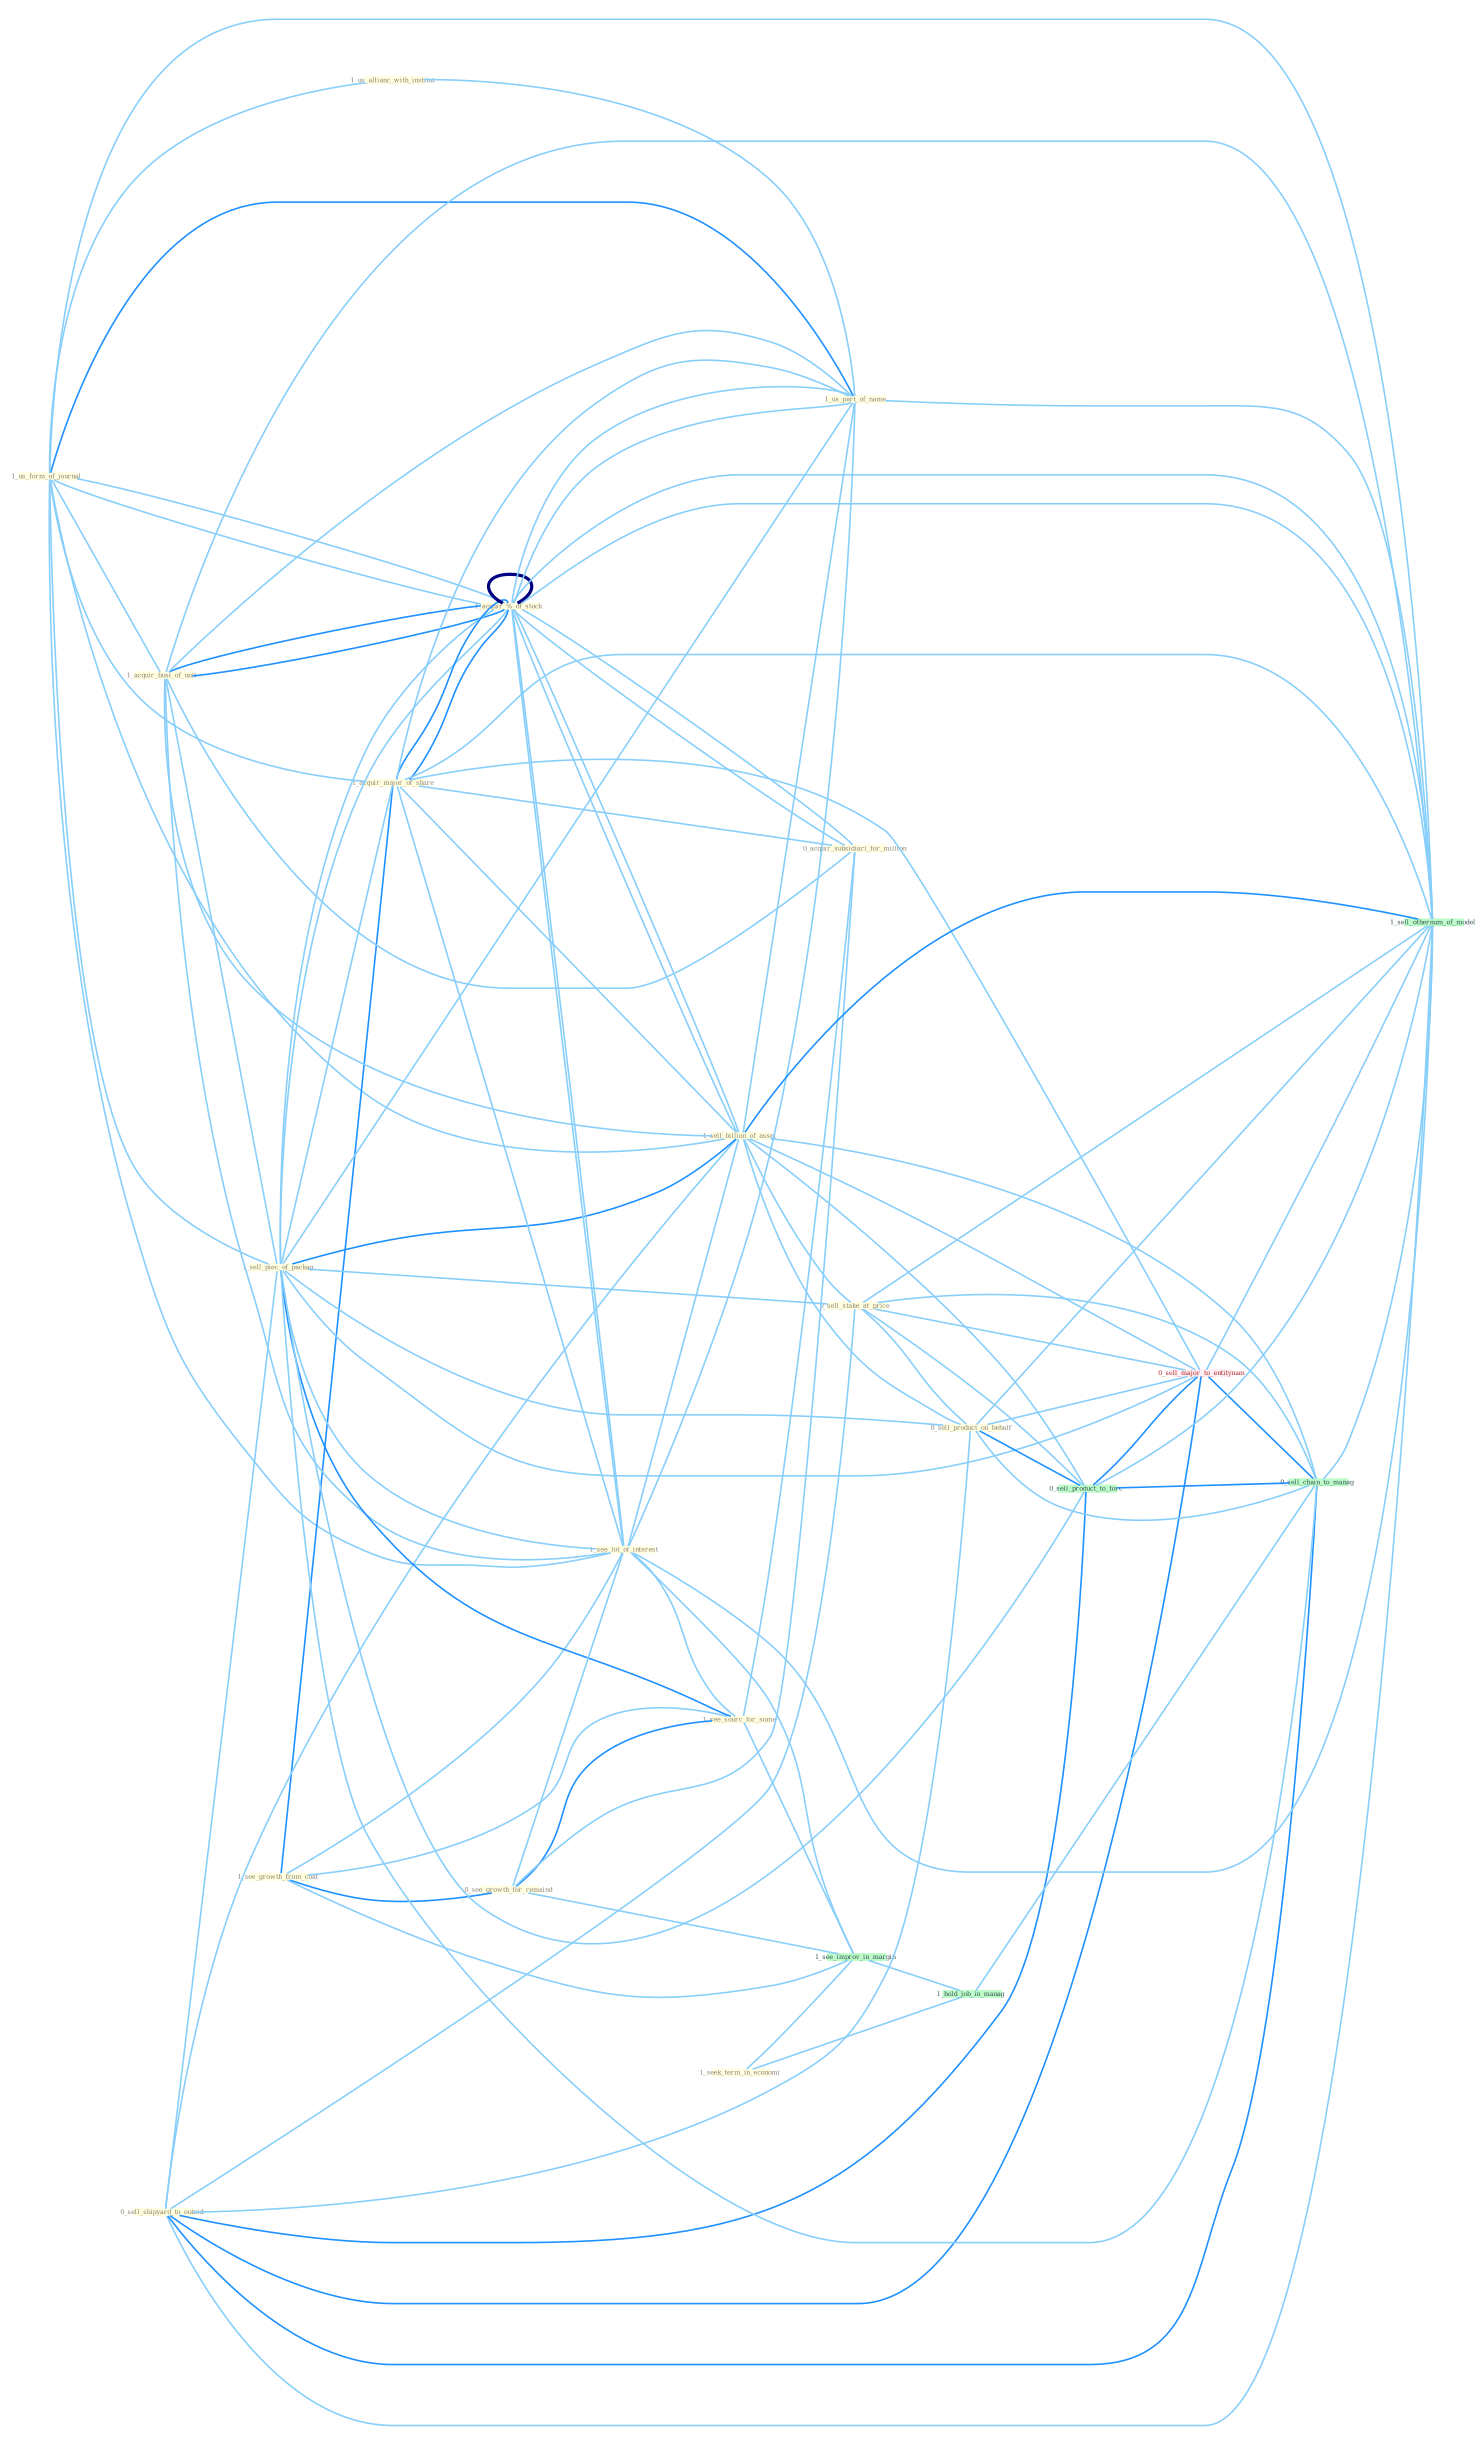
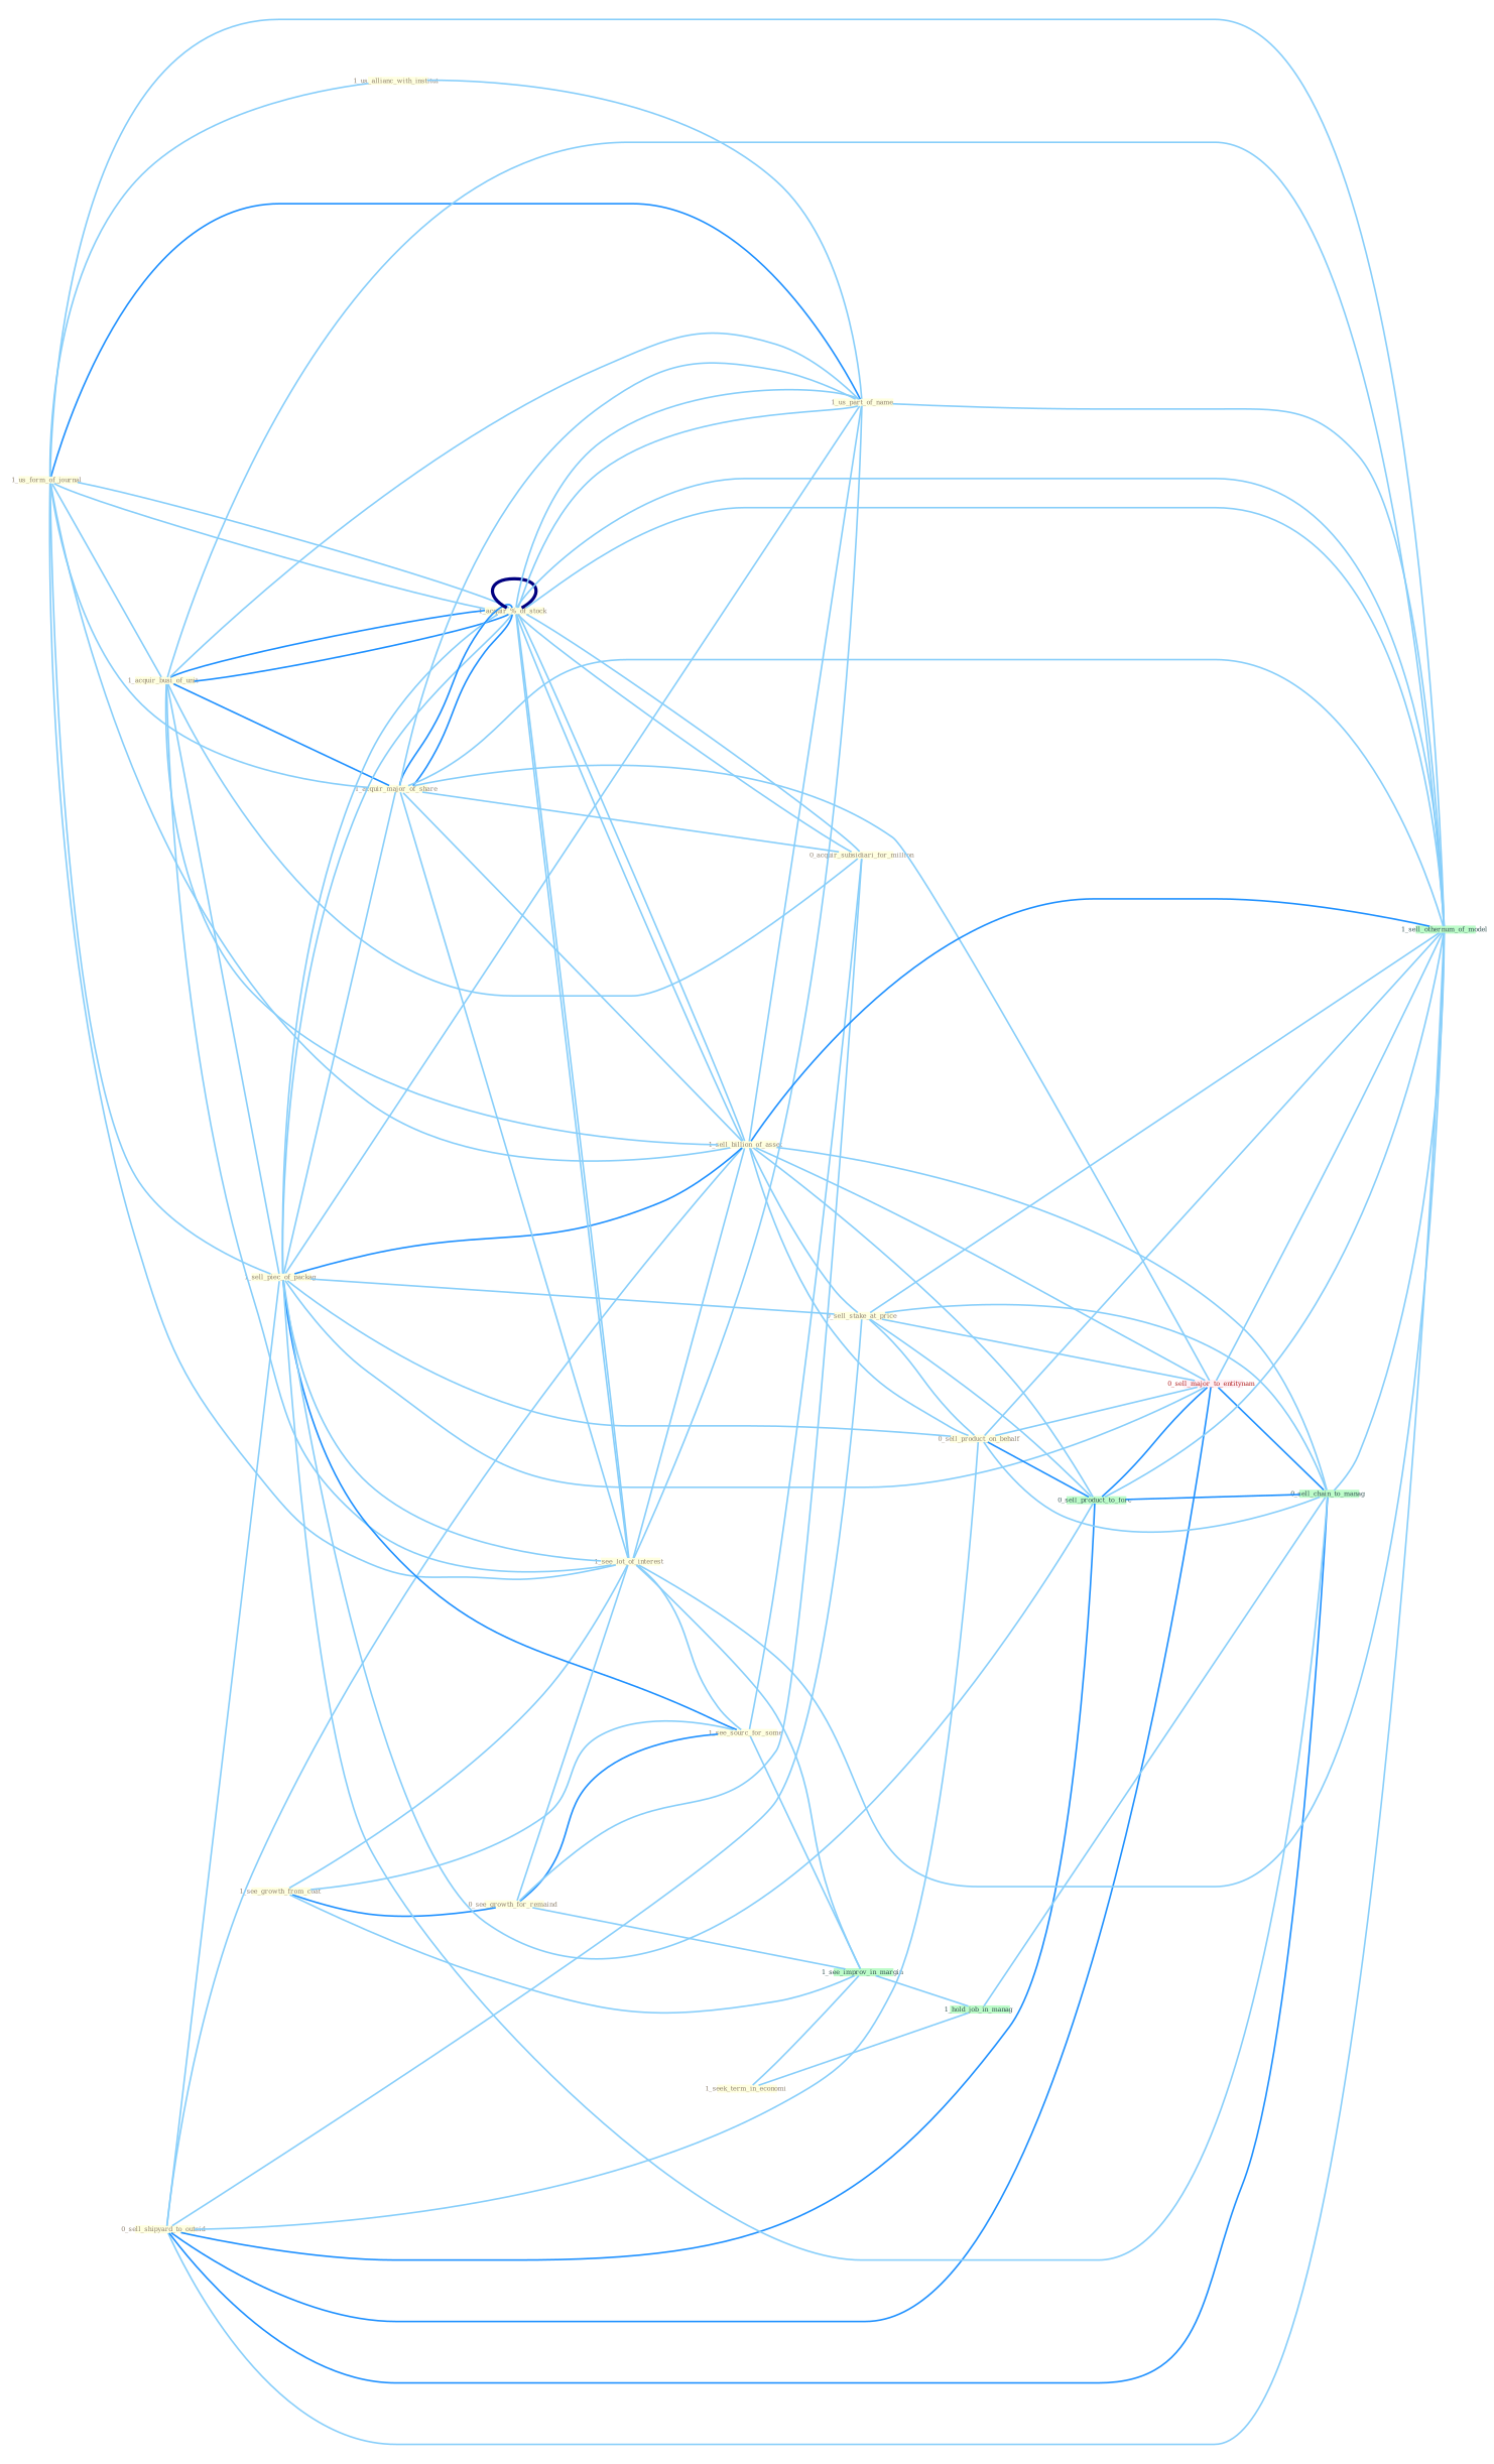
  graph {
    rankdir=LR
    node [color="#ffffe0" fixedsize=true fontcolor="#8b7d6b" fontsize=4 shape=polygon style=filled]
    edge [color="#87cefa" w=1]
    "1_us_form_of_journal " [height=.06 width=.5]
    "1_see_growth_from_coat " [height=.06 width=.5]
    "1_acquir_busi_of_unit " [height=.06 width=.5]
    "1_us_allianc_with_institut " [height=.06 width=.5]
    "0_sell_shipyard_to_outsid " [height=.06 width=.5]
    "1_sell_piec_of_packag " [height=.06 width=.5]
    "1_seek_term_in_economi " [height=.06 width=.5]
    "0_see_growth_for_remaind " [height=.06 width=.5]
    "1_acquir_major_of_share " [height=.06 width=.5]
    "1_acquir_%_of_stock " [height=.06 width=.5]
    "1_see_lot_of_interest " [height=.06 width=.5]
    "1_see_sourc_for_some " [height=.06 width=.5]
    "1_sell_billion_of_asset " [height=.06 width=.5]
    "0_sell_stake_at_price " [height=.06 width=.5]
    "0_acquir_subsidiari_for_million " [height=.06 width=.5]
    "1_us_part_of_name " [height=.06 width=.5]
    "0_sell_product_on_behalf " [height=.06 width=.5]
    "0_sell_major_to_entitynam " [color="#fff0f5" fontcolor="#b22222" height=.06 width=.5]
    "1_sell_othernum_of_model " [color="#BDFCC9" fontcolor="#2f4f4f" height=.06 width=.5]
    "1_see_improv_in_margin " [color="#BDFCC9" fontcolor="#2f4f4f" height=.06 width=.5]
    "0_sell_product_to_forc " [color="#BDFCC9" fontcolor="#2f4f4f" height=.06 width=.5]
    "0_sell_chain_to_manag " [color="#BDFCC9" fontcolor="#2f4f4f" height=.06 width=.5]
    "1_hold_job_in_manag " [color="#BDFCC9" fontcolor="#2f4f4f" height=.06 width=.5]
    subgraph sub_1 {
      "1_us_form_of_journal "
      "1_see_growth_from_coat "
      "1_acquir_busi_of_unit "
      "1_us_allianc_with_institut "
      "0_sell_shipyard_to_outsid "
      "1_sell_piec_of_packag "
      "1_seek_term_in_economi "
      "0_see_growth_for_remaind "
      "1_acquir_major_of_share "
      "1_acquir_%_of_stock "
      "1_see_lot_of_interest "
      "1_see_sourc_for_some "
      "1_sell_billion_of_asset "
      "0_sell_stake_at_price "
      "0_acquir_subsidiari_for_million "
      "1_us_part_of_name "
      "0_sell_product_on_behalf "
    }
    subgraph sub_2 {
      "0_sell_major_to_entitynam "
    }
    "1_us_form_of_journal " -- "1_acquir_busi_of_unit "
    "1_us_form_of_journal " -- "1_us_allianc_with_institut "
    "1_us_form_of_journal " -- "1_sell_piec_of_packag "
    "1_us_form_of_journal " -- "1_acquir_major_of_share "
    "1_us_form_of_journal " -- "1_acquir_%_of_stock "
    "1_us_form_of_journal " -- "1_acquir_%_of_stock "
    "1_us_form_of_journal " -- "1_see_lot_of_interest "
    "1_us_form_of_journal " -- "1_sell_billion_of_asset "
    "1_us_form_of_journal " -- "1_us_part_of_name " [color="#1e90ff" w=2]
    "1_us_form_of_journal " -- "1_sell_othernum_of_model "
    "1_see_growth_from_coat " -- "0_see_growth_for_remaind " [color="#1e90ff" w=2]
    "1_see_growth_from_coat " -- "1_see_lot_of_interest "
    "1_see_growth_from_coat " -- "1_see_sourc_for_some "
    "1_see_growth_from_coat " -- "1_see_improv_in_margin "
    "1_acquir_busi_of_unit " -- "1_sell_piec_of_packag "
-   "1_see_growth_from_coat " -- "1_acquir_major_of_share " [color="#1e90ff" w=2]
+   "1_acquir_busi_of_unit " -- "1_acquir_major_of_share " [color="#1e90ff" w=2]
    "1_acquir_busi_of_unit " -- "1_acquir_%_of_stock " [color="#1e90ff" w=2]
    "1_acquir_busi_of_unit " -- "1_acquir_%_of_stock " [color="#1e90ff" w=2]
    "1_acquir_busi_of_unit " -- "1_see_lot_of_interest "
    "1_acquir_busi_of_unit " -- "1_sell_billion_of_asset "
    "1_acquir_busi_of_unit " -- "0_acquir_subsidiari_for_million "
    "1_acquir_busi_of_unit " -- "1_us_part_of_name "
    "1_acquir_busi_of_unit " -- "1_sell_othernum_of_model "
    "1_us_allianc_with_institut " -- "1_us_part_of_name "
    "0_sell_shipyard_to_outsid " -- "1_sell_piec_of_packag "
    "0_sell_shipyard_to_outsid " -- "1_sell_billion_of_asset "
    "0_sell_shipyard_to_outsid " -- "0_sell_stake_at_price "
    "0_sell_shipyard_to_outsid " -- "0_sell_product_on_behalf "
    "0_sell_shipyard_to_outsid " -- "0_sell_major_to_entitynam " [color="#1e90ff" w=2]
    "0_sell_shipyard_to_outsid " -- "1_sell_othernum_of_model "
    "0_sell_shipyard_to_outsid " -- "0_sell_product_to_forc " [color="#1e90ff" w=2]
    "0_sell_shipyard_to_outsid " -- "0_sell_chain_to_manag " [color="#1e90ff" w=2]
    "1_sell_piec_of_packag " -- "1_acquir_major_of_share "
    "1_sell_piec_of_packag " -- "1_acquir_%_of_stock "
    "1_sell_piec_of_packag " -- "1_acquir_%_of_stock "
    "1_sell_piec_of_packag " -- "1_see_lot_of_interest "
    "1_sell_piec_of_packag " -- "1_see_sourc_for_some " [color="#1e90ff" w=2]
    "1_sell_piec_of_packag " -- "1_sell_billion_of_asset " [color="#1e90ff" w=2]
    "1_sell_piec_of_packag " -- "0_sell_stake_at_price "
    "1_sell_piec_of_packag " -- "1_us_part_of_name "
    "1_sell_piec_of_packag " -- "0_sell_product_on_behalf "
    "1_sell_piec_of_packag " -- "0_sell_major_to_entitynam "
    "1_sell_piec_of_packag " -- "0_sell_product_to_forc "
    "1_sell_piec_of_packag " -- "0_sell_chain_to_manag "
    "1_seek_term_in_economi " -- "1_see_improv_in_margin "
    "1_seek_term_in_economi " -- "1_hold_job_in_manag "
    "0_see_growth_for_remaind " -- "1_see_lot_of_interest "
    "0_see_growth_for_remaind " -- "1_see_sourc_for_some " [color="#1e90ff" w=2]
    "0_see_growth_for_remaind " -- "0_acquir_subsidiari_for_million "
    "0_see_growth_for_remaind " -- "1_see_improv_in_margin "
    "1_acquir_major_of_share " -- "1_acquir_%_of_stock " [color="#1e90ff" w=2]
    "1_acquir_major_of_share " -- "1_acquir_%_of_stock " [color="#1e90ff" w=2]
    "1_acquir_major_of_share " -- "1_see_lot_of_interest "
    "1_acquir_major_of_share " -- "1_sell_billion_of_asset "
    "1_acquir_major_of_share " -- "0_acquir_subsidiari_for_million "
    "1_acquir_major_of_share " -- "1_us_part_of_name "
    "1_acquir_major_of_share " -- "0_sell_major_to_entitynam "
    "1_acquir_major_of_share " -- "1_sell_othernum_of_model "
    "1_acquir_%_of_stock " -- "1_acquir_%_of_stock " [color="#000080" style=bold w=4]
    "1_acquir_%_of_stock " -- "1_see_lot_of_interest "
    "1_acquir_%_of_stock " -- "1_sell_billion_of_asset "
    "1_acquir_%_of_stock " -- "0_acquir_subsidiari_for_million "
    "1_acquir_%_of_stock " -- "1_us_part_of_name "
    "1_acquir_%_of_stock " -- "1_sell_othernum_of_model "
    "1_acquir_%_of_stock " -- "1_sell_othernum_of_model "
    "1_see_lot_of_interest " -- "1_acquir_%_of_stock "
    "1_see_lot_of_interest " -- "1_see_sourc_for_some "
    "1_see_lot_of_interest " -- "1_sell_billion_of_asset "
    "1_see_lot_of_interest " -- "1_us_part_of_name "
    "1_see_lot_of_interest " -- "1_sell_othernum_of_model "
    "1_see_lot_of_interest " -- "1_see_improv_in_margin "
    "1_see_sourc_for_some " -- "0_acquir_subsidiari_for_million "
    "1_see_sourc_for_some " -- "1_see_improv_in_margin "
    "1_sell_billion_of_asset " -- "1_acquir_%_of_stock "
    "1_sell_billion_of_asset " -- "0_sell_stake_at_price "
    "1_sell_billion_of_asset " -- "1_us_part_of_name "
    "1_sell_billion_of_asset " -- "0_sell_product_on_behalf "
    "1_sell_billion_of_asset " -- "0_sell_major_to_entitynam "
    "1_sell_billion_of_asset " -- "1_sell_othernum_of_model " [color="#1e90ff" w=2]
    "1_sell_billion_of_asset " -- "0_sell_product_to_forc "
    "1_sell_billion_of_asset " -- "0_sell_chain_to_manag "
    "0_sell_stake_at_price " -- "0_sell_product_on_behalf "
    "0_sell_stake_at_price " -- "0_sell_major_to_entitynam "
    "0_sell_stake_at_price " -- "1_sell_othernum_of_model "
    "0_sell_stake_at_price " -- "0_sell_product_to_forc "
    "0_sell_stake_at_price " -- "0_sell_chain_to_manag "
    "0_acquir_subsidiari_for_million " -- "1_acquir_%_of_stock "
    "1_us_part_of_name " -- "1_acquir_%_of_stock "
    "1_us_part_of_name " -- "1_sell_othernum_of_model "
    "0_sell_product_on_behalf " -- "0_sell_major_to_entitynam "
    "0_sell_product_on_behalf " -- "1_sell_othernum_of_model "
    "0_sell_product_on_behalf " -- "0_sell_product_to_forc " [color="#1e90ff" w=2]
    "0_sell_product_on_behalf " -- "0_sell_chain_to_manag "
    "0_sell_major_to_entitynam " -- "1_sell_othernum_of_model "
    "0_sell_major_to_entitynam " -- "0_sell_chain_to_manag " [color="#1e90ff" w=2]
    "1_see_improv_in_margin " -- "1_hold_job_in_manag "
    "0_sell_product_to_forc " -- "0_sell_major_to_entitynam " [color="#1e90ff" w=2]
    "0_sell_product_to_forc " -- "1_sell_othernum_of_model "
    "0_sell_product_to_forc " -- "0_sell_chain_to_manag " [color="#1e90ff" w=2]
    "0_sell_chain_to_manag " -- "1_sell_othernum_of_model "
    "1_hold_job_in_manag " -- "0_sell_chain_to_manag "
  }
